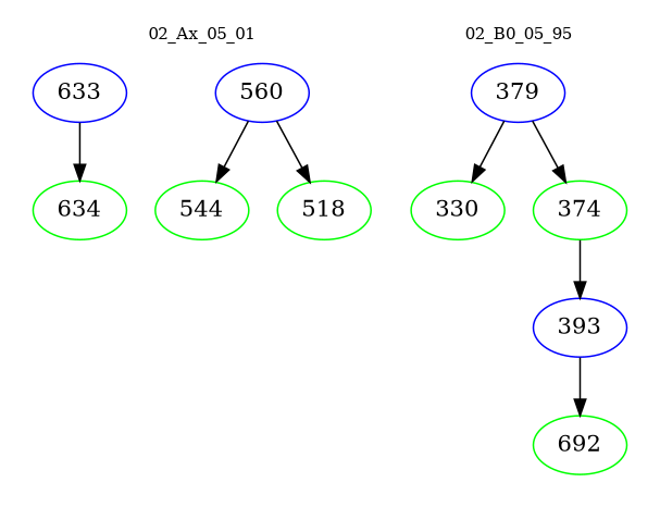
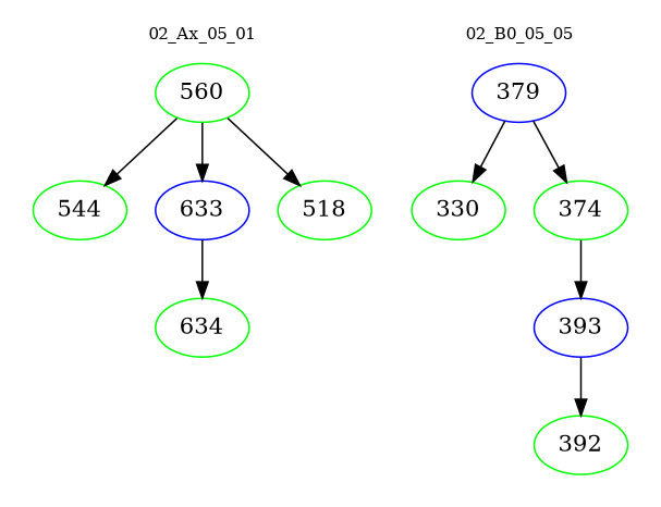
  digraph {
    node [color=green]
    edge [color=black]
-   n1 [color=blue label=560]
+   n1 [label=560]
    n2 [label=544]
    n3 [color=blue label=633]
    n4 [label=518]
    n5 [label=634]
    n6 [color=blue label=379]
    n7 [label=330]
    n8 [color=blue label=393]
    n9 [label=374]
-   n10 [label=692]
+   n10 [label=392]
    subgraph cluster_1 {
      color=white
      fontsize=10
      label="02_Ax_05_01"
      n1
      n2
      n3
      n4
      n5
    }
    subgraph cluster_2 {
      color=white
      fontsize=10
-     label="02_B0_05_95"
+     label="02_B0_05_05"
      n6
      n7
      n8
      n9
      n10
    }
    n1 -> n2
+   n1 -> n3
    n1 -> n4
    n3 -> n5
    n6 -> n7
    n6 -> n9
    n8 -> n10
    n9 -> n8
  }
